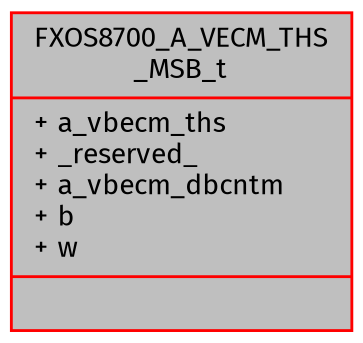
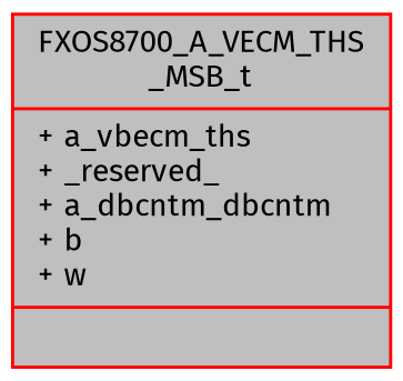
  digraph {
    fontname="Fira Sans"
-   n1 [color=red fillcolor=grey75 fontcolor=black fontname="Fira Sans" fontsize=10 height=0.2 label="{FXOS8700_A_VECM_THS\l_MSB_t\n|+ a_vbecm_ths\l+ _reserved_\l+ a_vbecm_dbcntm\l+ b\l+ w\l|}" shape=record style=filled width=0.4]
+   n1 [color=red fillcolor=grey75 fontcolor=black fontname="Fira Sans" fontsize=10 height=0.2 label="{FXOS8700_A_VECM_THS\l_MSB_t\n|+ a_vbecm_ths\l+ _reserved_\l+ a_dbcntm_dbcntm\l+ b\l+ w\l|}" shape=record style=filled width=0.4]
  }
